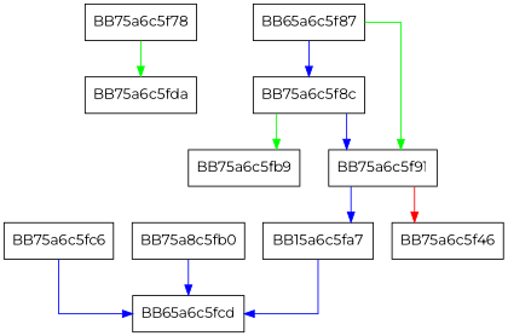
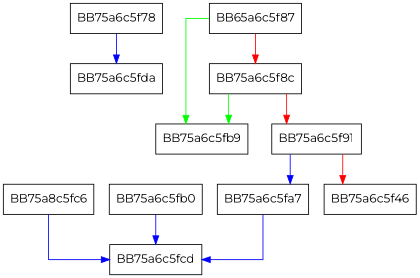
  digraph {
    fontname=Montserrat
    splines=ortho
    node [fontname=Montserrat shape=box]
    edge [color=blue fontname=Montserrat]
    BB75a6c5f78
    BB75a6c5fda
-   BB75a6c5fc6
-   BB75a6c5fcd [label=BB65a6c5fcd]
+   BB75a6c5fc6 [label=BB75a8c5fc6]
+   BB75a6c5fcd
    n5 [label=BB65a6c5f87]
    BB75a6c5fb9
    BB75a6c5f8c
    BB75a6c5f91
-   BB75a6c5fb0 [label=BB75a8c5fb0]
-   BB75a6c5fa7 [label=BB15a6c5fa7]
+   BB75a6c5fb0
+   BB75a6c5fa7
    n11 [label=BB75a6c5f46]
-   BB75a6c5f78 -> BB75a6c5fda [color=green]
+   BB75a6c5f78 -> BB75a6c5fda
    BB75a6c5fc6 -> BB75a6c5fcd
-   n5 -> BB75a6c5f91 [color=green]
-   n5 -> BB75a6c5f8c
+   n5 -> BB75a6c5fb9 [color=green]
+   n5 -> BB75a6c5f8c [color=red]
    BB75a6c5f8c -> BB75a6c5fb9 [color=green]
-   BB75a6c5f8c -> BB75a6c5f91
+   BB75a6c5f8c -> BB75a6c5f91 [color=red]
    BB75a6c5f91 -> BB75a6c5fa7
    BB75a6c5f91 -> n11 [color=red]
    BB75a6c5fb0 -> BB75a6c5fcd
    BB75a6c5fa7 -> BB75a6c5fcd
  }
